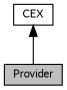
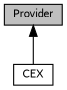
  digraph {
    rankdir=TB
    fontname=Lato
    node [color=black fontname=Lato fontsize=10 shape=box style=filled]
    n1 [fillcolor=white height=0.2 label=CEX width=0.4]
    n2 [fillcolor=grey75 fontcolor=black height=0.2 label=Provider width=0.4]
-   n1 -> n2 [dir=back fontname=Lato fontsize=10 labelfontname=Helvetica labelfontsize=10 shape=plaintext style=solid]
+   n2 -> n1 [dir=back fontname=Lato fontsize=10 labelfontname=Helvetica labelfontsize=10 shape=plaintext style=solid]
  }
